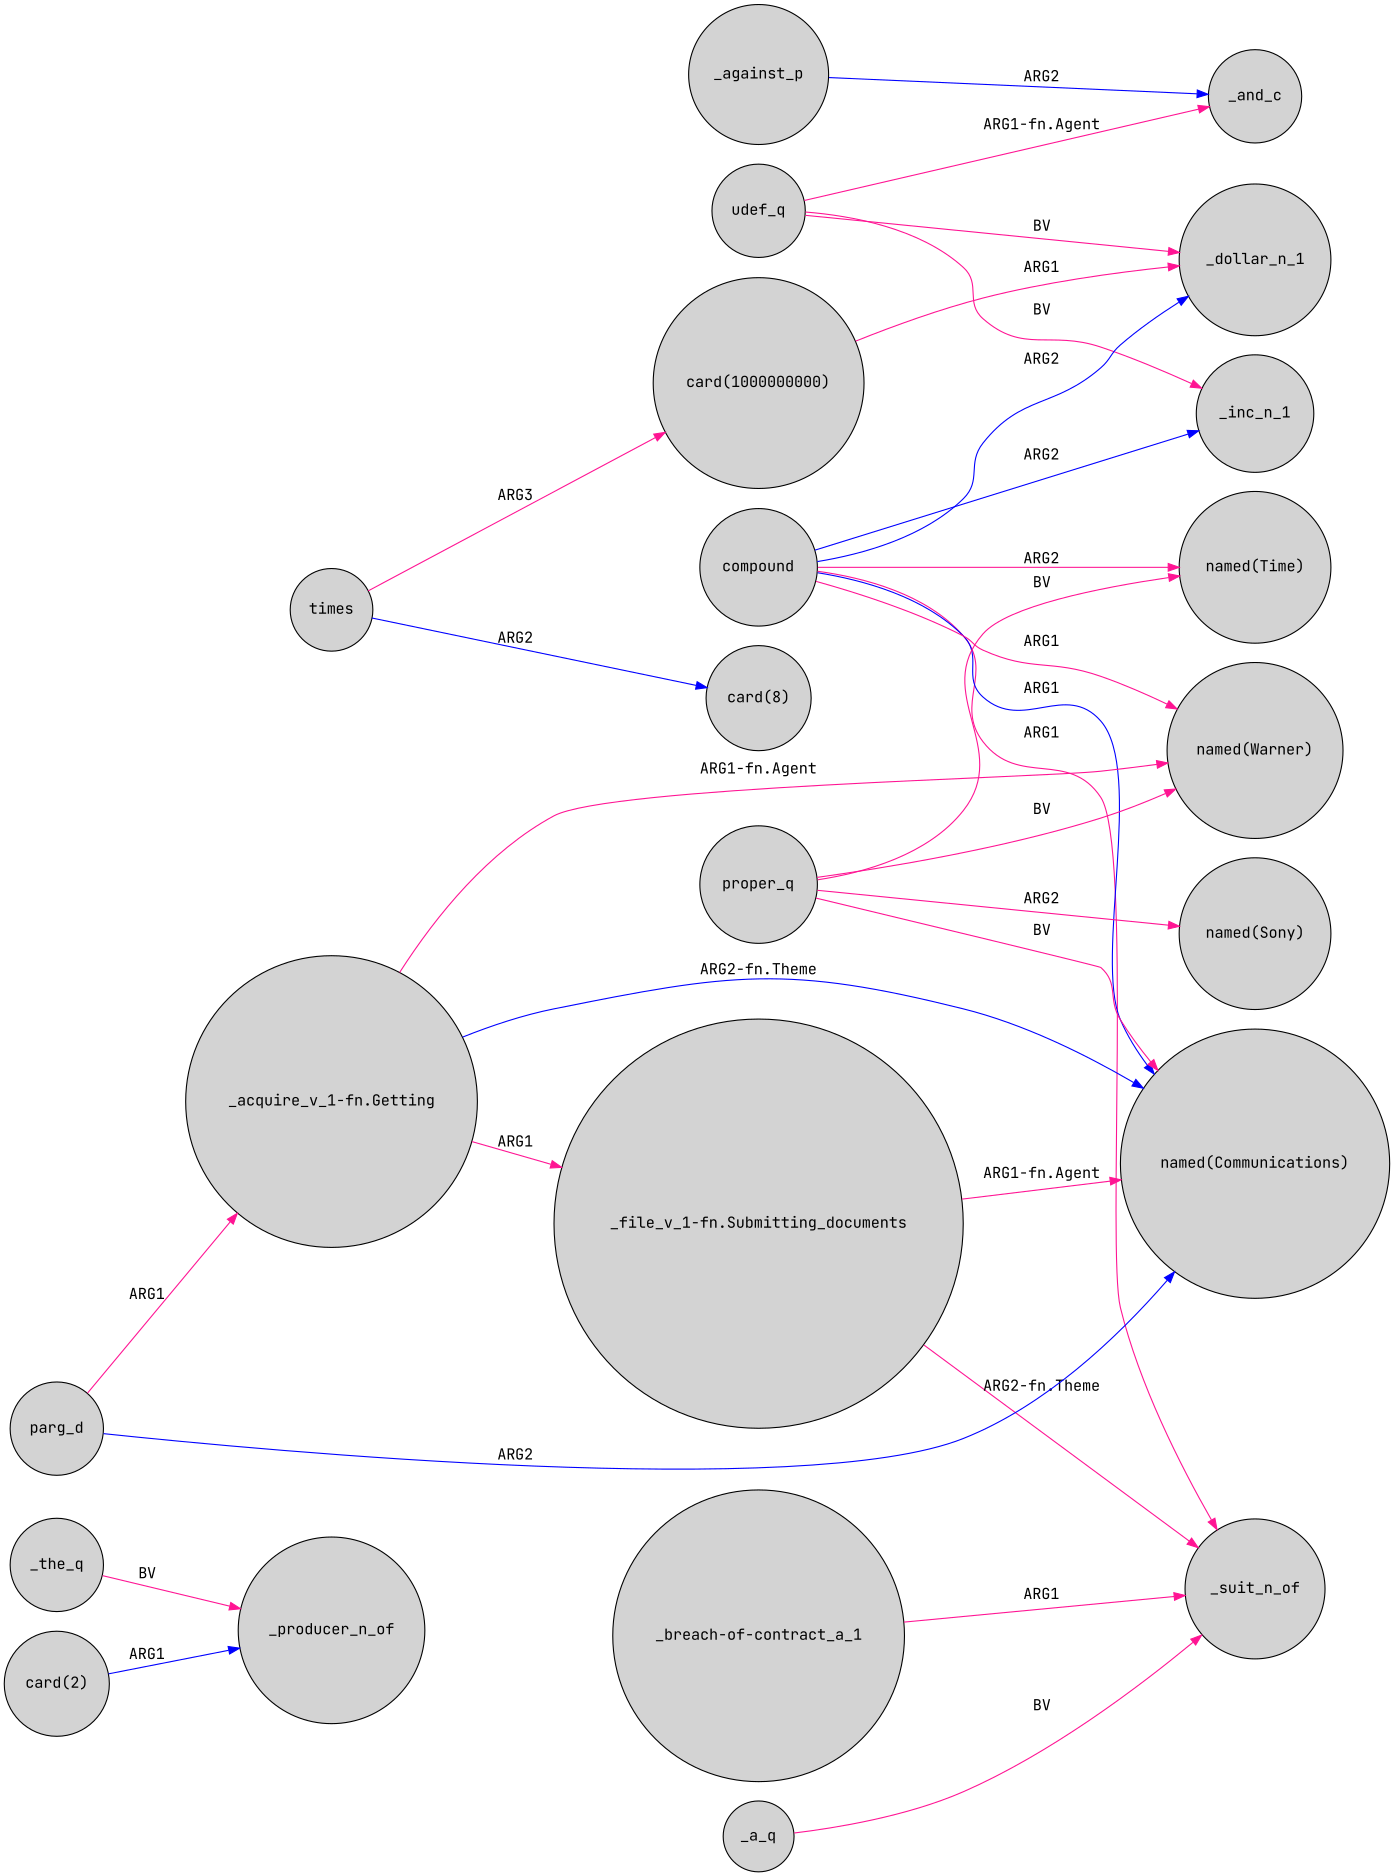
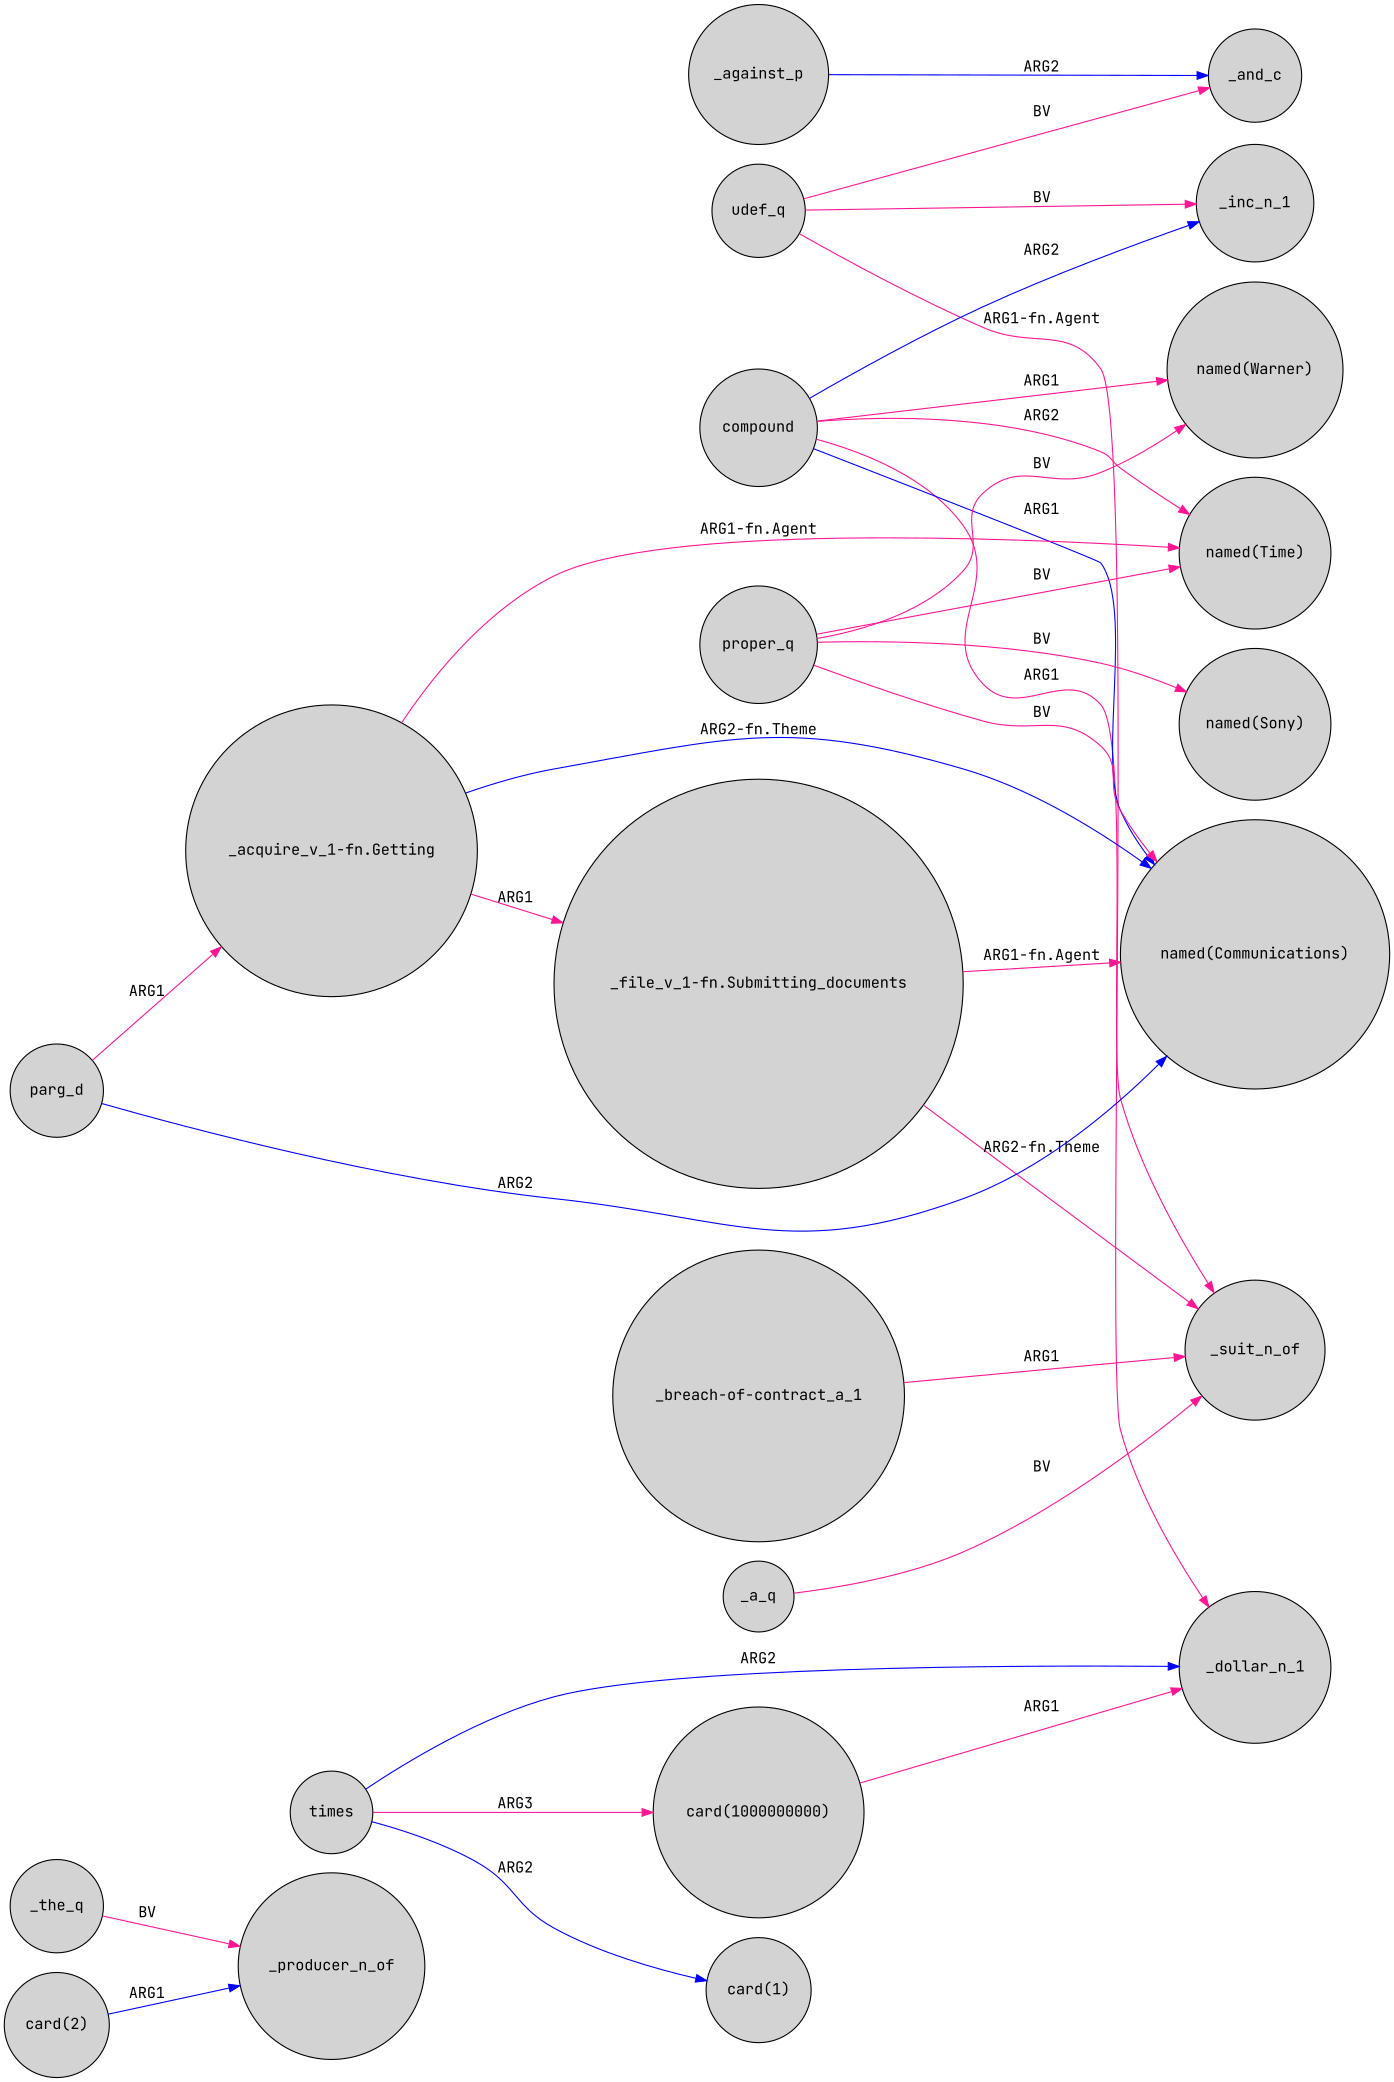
  digraph {
    fontname="JetBrains Mono"
    rankdir=LR
    node [fontname="JetBrains Mono" shape=circle style=filled]
    edge [color=deeppink fontname="JetBrains Mono"]
    _the_q
    _producer_n_of
    _against_p
    _and_c
    "_file_v_1-fn.Submitting_documents"
    _suit_n_of
    "named(Communications)"
    udef_q
    _inc_n_1
    _dollar_n_1
    compound
    "named(Warner)"
    "named(Time)"
    "_acquire_v_1-fn.Getting"
    proper_q
    "named(Sony)"
    times
    "card(1000000000)"
-   "card(1)" [label="card(8)"]
+   "card(1)"
    "_breach-of-contract_a_1"
    parg_d
    "card(2)"
    _a_q
    _the_q -> _producer_n_of [label=BV]
    _against_p -> _and_c [color=blue label=ARG2]
    "_file_v_1-fn.Submitting_documents" -> _suit_n_of [label="ARG2-fn.Theme"]
    "_file_v_1-fn.Submitting_documents" -> "named(Communications)" [label="ARG1-fn.Agent"]
-   udef_q -> _and_c [label="ARG1-fn.Agent"]
+   udef_q -> _and_c [label=BV]
    udef_q -> _inc_n_1 [label=BV]
-   udef_q -> _dollar_n_1 [label=BV]
+   udef_q -> _dollar_n_1 [label="ARG1-fn.Agent"]
    compound -> _suit_n_of [label=ARG1]
    compound -> "named(Communications)" [color=blue label=ARG1]
    compound -> _inc_n_1 [color=blue label=ARG2]
-   compound -> _dollar_n_1 [color=blue label=ARG2]
+   times -> _dollar_n_1 [color=blue label=ARG2]
    compound -> "named(Warner)" [label=ARG1]
    compound -> "named(Time)" [label=ARG2]
    "_acquire_v_1-fn.Getting" -> "_file_v_1-fn.Submitting_documents" [label=ARG1]
    "_acquire_v_1-fn.Getting" -> "named(Communications)" [color=blue label="ARG2-fn.Theme"]
-   "_acquire_v_1-fn.Getting" -> "named(Warner)" [label="ARG1-fn.Agent"]
+   "_acquire_v_1-fn.Getting" -> "named(Time)" [label="ARG1-fn.Agent"]
    proper_q -> "named(Communications)" [label=BV]
    proper_q -> "named(Warner)" [label=BV]
    proper_q -> "named(Time)" [label=BV]
-   proper_q -> "named(Sony)" [label=ARG2]
+   proper_q -> "named(Sony)" [label=BV]
    times -> "card(1000000000)" [label=ARG3]
    times -> "card(1)" [color=blue label=ARG2]
    "card(1000000000)" -> _dollar_n_1 [label=ARG1]
    "_breach-of-contract_a_1" -> _suit_n_of [label=ARG1]
    parg_d -> "named(Communications)" [color=blue label=ARG2]
    parg_d -> "_acquire_v_1-fn.Getting" [label=ARG1]
    "card(2)" -> _producer_n_of [color=blue label=ARG1]
    _a_q -> _suit_n_of [label=BV]
  }
